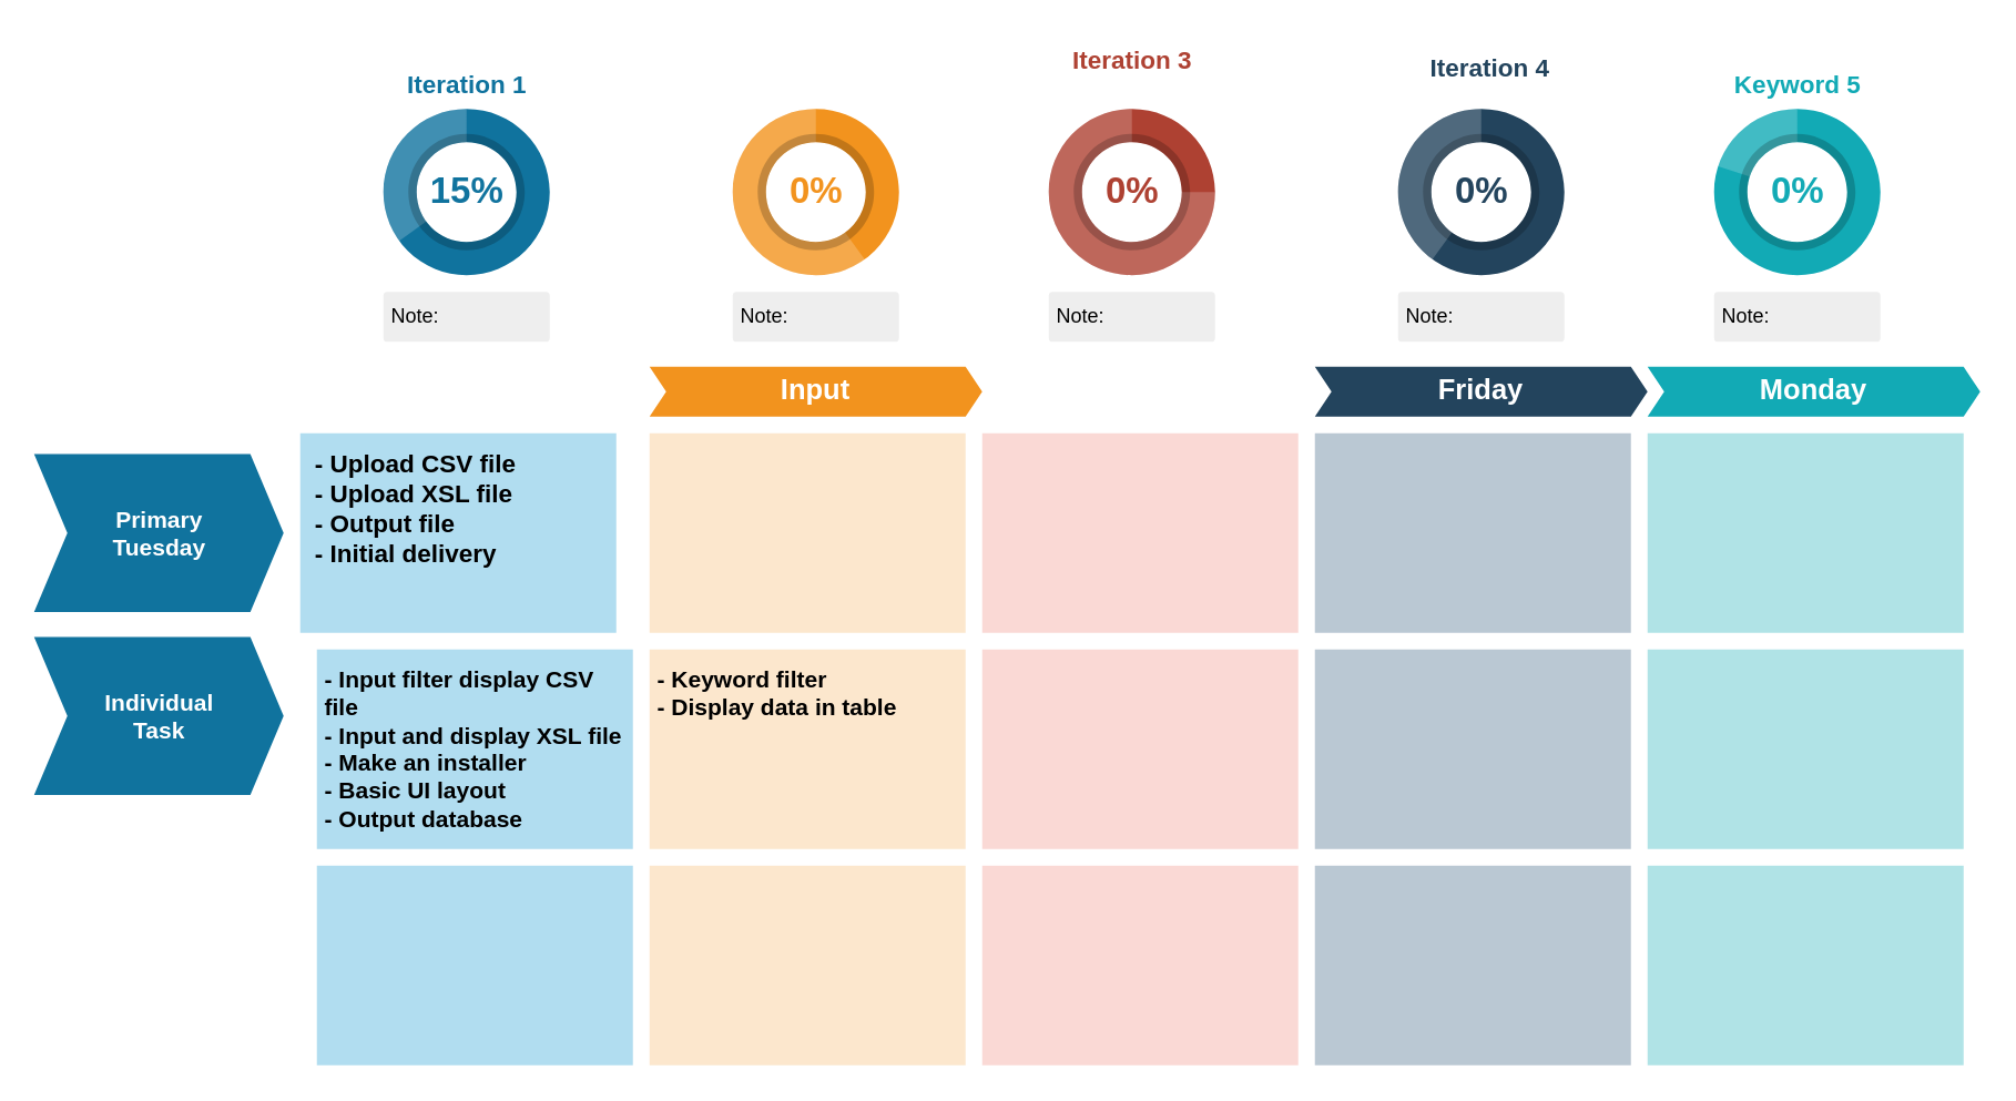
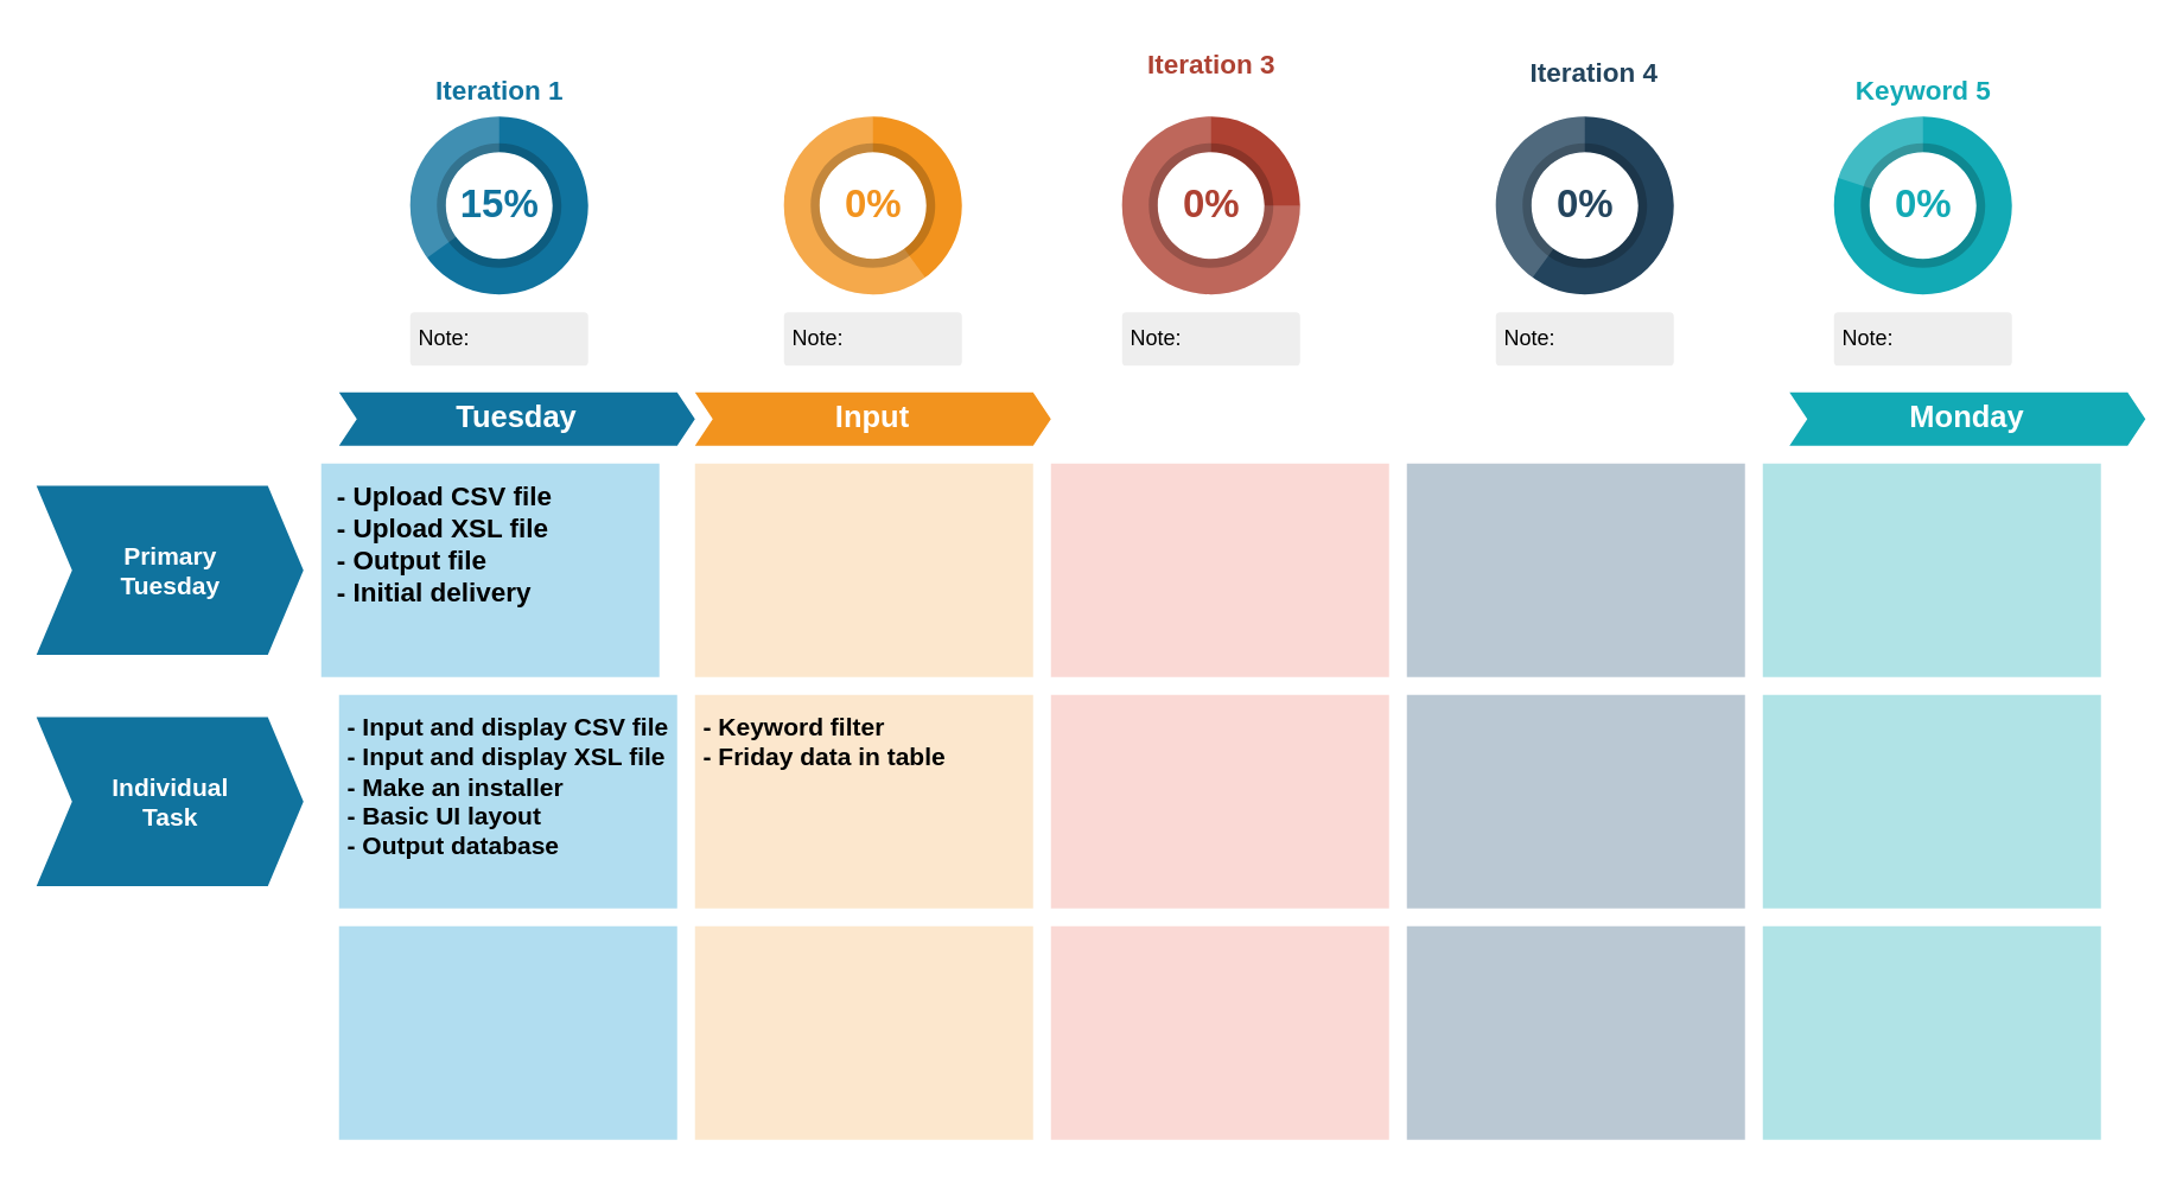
  <mxCell id="0" />
  <mxCell id="1" parent="0" />
+ <mxCell id="2" value="Tuesday" style="shape=step;perimeter=stepPerimeter;whiteSpace=wrap;html=1;fixedSize=1;size=10;fillColor=#10739E;strokeColor=none;fontSize=17;fontColor=#FFFFFF;fontStyle=1;align=center;rounded=0;" parent="1" vertex="1"><mxGeometry x="190" y="220" width="200" height="30" as="geometry" /></mxCell>
  <mxCell id="3" value="Input" style="shape=step;perimeter=stepPerimeter;whiteSpace=wrap;html=1;fixedSize=1;size=10;fillColor=#F2931E;strokeColor=none;fontSize=17;fontColor=#FFFFFF;fontStyle=1;align=center;rounded=0;" parent="1" vertex="1"><mxGeometry x="390" y="220" width="200" height="30" as="geometry" /></mxCell>
- <mxCell id="4" value="Friday" style="shape=step;perimeter=stepPerimeter;whiteSpace=wrap;html=1;fixedSize=1;size=10;fillColor=#23445D;strokeColor=none;fontSize=17;fontColor=#FFFFFF;fontStyle=1;align=center;rounded=0;" parent="1" vertex="1"><mxGeometry x="790" y="220" width="200" height="30" as="geometry" /></mxCell>
- <mxCell id="5" value="Monday" style="shape=step;perimeter=stepPerimeter;whiteSpace=wrap;html=1;fixedSize=1;size=10;fillColor=#12AAB5;strokeColor=none;fontSize=17;fontColor=#FFFFFF;fontStyle=1;align=center;rounded=0;" parent="1" vertex="1"><mxGeometry x="990" y="220" width="200" height="30" as="geometry" /></mxCell>
+ <mxCell id="5" value="Monday" style="shape=step;perimeter=stepPerimeter;whiteSpace=wrap;html=1;fixedSize=1;size=10;fillColor=#12AAB5;strokeColor=none;fontSize=17;fontColor=#FFFFFF;fontStyle=1;align=center;rounded=0;" parent="1" vertex="1"><mxGeometry x="1005" y="220" width="200" height="30" as="geometry" /></mxCell>
  <mxCell id="6" value="&lt;b style=&quot;font-size: 15px&quot;&gt;&amp;nbsp;- Upload CSV file&lt;br&gt;&amp;nbsp;- Upload XSL file&lt;br&gt;&amp;nbsp;- Output file&lt;br&gt;&amp;nbsp;- Initial delivery&lt;/b&gt;" style="shape=rect;fillColor=#B1DDF0;strokeColor=none;fontSize=12;html=1;whiteSpace=wrap;align=left;verticalAlign=top;spacing=5;rounded=0;" parent="1" vertex="1"><mxGeometry x="180" y="260" width="190" height="120" as="geometry" /></mxCell>
- <mxCell id="7" value="&lt;font style=&quot;font-size: 14px&quot;&gt;&lt;b&gt;- Input filter display CSV file&lt;br&gt;- Input and display XSL file&lt;br&gt;- Make an installer&amp;nbsp;&lt;br&gt;- Basic UI layout&lt;br&gt;- Output database&lt;br&gt;&lt;/b&gt;&lt;/font&gt;" style="shape=rect;fillColor=#B1DDF0;strokeColor=none;fontSize=12;html=1;whiteSpace=wrap;align=left;verticalAlign=top;spacing=5;rounded=0;" parent="1" vertex="1"><mxGeometry x="190" y="390" width="190" height="120" as="geometry" /></mxCell>
+ <mxCell id="7" value="&lt;font style=&quot;font-size: 14px&quot;&gt;&lt;b&gt;- Input and display CSV file&lt;br&gt;- Input and display XSL file&lt;br&gt;- Make an installer&amp;nbsp;&lt;br&gt;- Basic UI layout&lt;br&gt;- Output database&lt;br&gt;&lt;/b&gt;&lt;/font&gt;" style="shape=rect;fillColor=#B1DDF0;strokeColor=none;fontSize=12;html=1;whiteSpace=wrap;align=left;verticalAlign=top;spacing=5;rounded=0;" parent="1" vertex="1"><mxGeometry x="190" y="390" width="190" height="120" as="geometry" /></mxCell>
  <mxCell id="8" value="" style="shape=rect;fillColor=#B1DDF0;strokeColor=none;fontSize=12;html=1;whiteSpace=wrap;align=left;verticalAlign=top;spacing=5;rounded=0;" parent="1" vertex="1"><mxGeometry x="190" y="520" width="190" height="120" as="geometry" /></mxCell>
  <mxCell id="9" value="&amp;nbsp;" style="shape=rect;fillColor=#FCE7CD;strokeColor=none;fontSize=12;html=1;whiteSpace=wrap;align=left;verticalAlign=top;spacing=5;rounded=0;" parent="1" vertex="1"><mxGeometry x="390" y="260" width="190" height="120" as="geometry" /></mxCell>
- <mxCell id="10" value="&lt;b style=&quot;font-size: 14px&quot;&gt;- Keyword filter&lt;br&gt;- Display data in table&lt;br&gt;&lt;/b&gt;" style="shape=rect;fillColor=#FCE7CD;strokeColor=none;fontSize=12;html=1;whiteSpace=wrap;align=left;verticalAlign=top;spacing=5;rounded=0;" parent="1" vertex="1"><mxGeometry x="390" y="390" width="190" height="120" as="geometry" /></mxCell>
+ <mxCell id="10" value="&lt;b style=&quot;font-size: 14px&quot;&gt;- Keyword filter&lt;br&gt;- Friday data in table&lt;br&gt;&lt;/b&gt;" style="shape=rect;fillColor=#FCE7CD;strokeColor=none;fontSize=12;html=1;whiteSpace=wrap;align=left;verticalAlign=top;spacing=5;rounded=0;" parent="1" vertex="1"><mxGeometry x="390" y="390" width="190" height="120" as="geometry" /></mxCell>
  <mxCell id="11" value="" style="shape=rect;fillColor=#FCE7CD;strokeColor=none;fontSize=12;html=1;whiteSpace=wrap;align=left;verticalAlign=top;spacing=5;rounded=0;" parent="1" vertex="1"><mxGeometry x="390" y="520" width="190" height="120" as="geometry" /></mxCell>
  <mxCell id="12" value="" style="shape=rect;fillColor=#FAD9D5;strokeColor=none;fontSize=12;html=1;whiteSpace=wrap;align=left;verticalAlign=top;spacing=5;rounded=0;" parent="1" vertex="1"><mxGeometry x="590" y="260" width="190" height="120" as="geometry" /></mxCell>
  <mxCell id="13" value="&lt;b style=&quot;font-size: 14px&quot;&gt;&lt;br&gt;&lt;/b&gt;" style="shape=rect;fillColor=#FAD9D5;strokeColor=none;fontSize=12;html=1;whiteSpace=wrap;align=left;verticalAlign=top;spacing=5;rounded=0;" parent="1" vertex="1"><mxGeometry x="590" y="390" width="190" height="120" as="geometry" /></mxCell>
  <mxCell id="14" value="" style="shape=rect;fillColor=#FAD9D5;strokeColor=none;fontSize=12;html=1;whiteSpace=wrap;align=left;verticalAlign=top;spacing=5;rounded=0;" parent="1" vertex="1"><mxGeometry x="590" y="520" width="190" height="120" as="geometry" /></mxCell>
  <mxCell id="15" value="" style="shape=rect;fillColor=#BAC8D3;strokeColor=none;fontSize=12;html=1;whiteSpace=wrap;align=left;verticalAlign=top;spacing=5;rounded=0;" parent="1" vertex="1"><mxGeometry x="790" y="260" width="190" height="120" as="geometry" /></mxCell>
  <mxCell id="16" value="&lt;b style=&quot;font-size: 14px&quot;&gt;&lt;br&gt;&lt;/b&gt;" style="shape=rect;fillColor=#BAC8D3;strokeColor=none;fontSize=12;html=1;whiteSpace=wrap;align=left;verticalAlign=top;spacing=5;rounded=0;" parent="1" vertex="1"><mxGeometry x="790" y="390" width="190" height="120" as="geometry" /></mxCell>
  <mxCell id="17" value="" style="shape=rect;fillColor=#BAC8D3;strokeColor=none;fontSize=12;html=1;whiteSpace=wrap;align=left;verticalAlign=top;spacing=5;rounded=0;" parent="1" vertex="1"><mxGeometry x="790" y="520" width="190" height="120" as="geometry" /></mxCell>
  <mxCell id="18" value="" style="shape=rect;fillColor=#B0E3E6;strokeColor=none;fontSize=12;html=1;whiteSpace=wrap;align=left;verticalAlign=top;spacing=5;rounded=0;" parent="1" vertex="1"><mxGeometry x="990" y="260" width="190" height="120" as="geometry" /></mxCell>
  <mxCell id="19" value="&lt;b style=&quot;font-size: 14px&quot;&gt;&lt;br&gt;&lt;/b&gt;" style="shape=rect;fillColor=#B0E3E6;strokeColor=none;fontSize=12;html=1;whiteSpace=wrap;align=left;verticalAlign=top;spacing=5;rounded=0;" parent="1" vertex="1"><mxGeometry x="990" y="390" width="190" height="120" as="geometry" /></mxCell>
  <mxCell id="20" value="" style="shape=rect;fillColor=#B0E3E6;strokeColor=none;fontSize=12;html=1;whiteSpace=wrap;align=left;verticalAlign=top;spacing=5;rounded=0;" parent="1" vertex="1"><mxGeometry x="990" y="520" width="190" height="120" as="geometry" /></mxCell>
  <mxCell id="21" value="15%" style="verticalLabelPosition=middle;verticalAlign=middle;html=1;html=1;shape=mxgraph.infographic.partConcEllipse;startAngle=0;endAngle=0.65;arcWidth=0.4;strokeColor=none;fillColor=#10739E;fontSize=22;fontColor=#10739E;align=center;fontStyle=1;" parent="1" vertex="1"><mxGeometry x="230" y="65" width="100" height="100" as="geometry" /></mxCell>
  <mxCell id="22" value="0%" style="verticalLabelPosition=middle;verticalAlign=middle;html=1;html=1;shape=mxgraph.infographic.partConcEllipse;startAngle=0;endAngle=0.4;arcWidth=0.4;strokeColor=none;fillColor=#F2931E;fontSize=22;fontColor=#F2931E;align=center;fontStyle=1;" parent="1" vertex="1"><mxGeometry x="440" y="65" width="100" height="100" as="geometry" /></mxCell>
  <mxCell id="23" value="0%" style="verticalLabelPosition=middle;verticalAlign=middle;html=1;html=1;shape=mxgraph.infographic.partConcEllipse;startAngle=0;endAngle=0.25;arcWidth=0.4;strokeColor=none;fillColor=#AE4132;fontSize=22;fontColor=#AE4132;align=center;fontStyle=1;" parent="1" vertex="1"><mxGeometry x="630" y="65" width="100" height="100" as="geometry" /></mxCell>
  <mxCell id="24" value="0%" style="verticalLabelPosition=middle;verticalAlign=middle;html=1;html=1;shape=mxgraph.infographic.partConcEllipse;startAngle=0;endAngle=0.6;arcWidth=0.4;strokeColor=none;fillColor=#23445D;fontSize=22;fontColor=#23445D;align=center;fontStyle=1;" parent="1" vertex="1"><mxGeometry x="840" y="65" width="100" height="100" as="geometry" /></mxCell>
  <mxCell id="25" value="0%" style="verticalLabelPosition=middle;verticalAlign=middle;html=1;html=1;shape=mxgraph.infographic.partConcEllipse;startAngle=0;endAngle=0.8;arcWidth=0.4;strokeColor=none;fillColor=#12AAB5;fontSize=22;fontColor=#12AAB5;align=center;fontStyle=1;" parent="1" vertex="1"><mxGeometry x="1030" y="65" width="100" height="100" as="geometry" /></mxCell>
  <mxCell id="26" value="Iteration 1" style="verticalLabelPosition=middle;verticalAlign=middle;html=1;html=1;fillColor=none;strokeColor=none;fontSize=15;fontColor=#10739E;align=center;fontStyle=1;" parent="1" vertex="1"><mxGeometry x="230" y="35" width="100" height="30" as="geometry" /></mxCell>
  <mxCell id="27" value="Iteration 3" style="verticalLabelPosition=middle;verticalAlign=middle;html=1;html=1;fillColor=none;strokeColor=none;fontSize=15;fontColor=#AE4132;align=center;fontStyle=1;" parent="1" vertex="1"><mxGeometry x="630" y="20" width="100" height="30" as="geometry" /></mxCell>
  <mxCell id="28" value="Iteration 4" style="verticalLabelPosition=middle;verticalAlign=middle;html=1;html=1;fillColor=none;strokeColor=none;fontSize=15;fontColor=#23445D;align=center;fontStyle=1;" parent="1" vertex="1"><mxGeometry x="845" y="25" width="100" height="30" as="geometry" /></mxCell>
  <mxCell id="29" value="Keyword 5" style="verticalLabelPosition=middle;verticalAlign=middle;html=1;html=1;fillColor=none;strokeColor=none;fontSize=15;fontColor=#12AAB5;align=center;fontStyle=1;" parent="1" vertex="1"><mxGeometry x="1030" y="35" width="100" height="30" as="geometry" /></mxCell>
  <mxCell id="30" value="&lt;font style=&quot;font-size: 12px&quot;&gt;Note:&lt;/font&gt;" style="verticalLabelPosition=middle;verticalAlign=middle;html=1;html=1;fillColor=#EEEEEE;strokeColor=none;fontSize=10;align=left;fontStyle=0;rounded=1;whiteSpace=wrap;arcSize=8;spacing=5;" parent="1" vertex="1"><mxGeometry x="230" y="175" width="100" height="30" as="geometry" /></mxCell>
- <mxCell id="31" value="Individual &lt;br&gt;Task" style="html=1;shape=mxgraph.infographic.ribbonSimple;notch1=20;notch2=20;fillColor=#10739E;strokeColor=none;align=center;verticalAlign=middle;fontColor=#ffffff;fontSize=14;fontStyle=1;" parent="1" vertex="1"><mxGeometry x="20" y="382.5" width="150" height="95" as="geometry" /></mxCell>
+ <mxCell id="31" value="Individual &lt;br&gt;Task" style="html=1;shape=mxgraph.infographic.ribbonSimple;notch1=20;notch2=20;fillColor=#10739E;strokeColor=none;align=center;verticalAlign=middle;fontColor=#ffffff;fontSize=14;fontStyle=1;" parent="1" vertex="1"><mxGeometry x="20" y="402.5" width="150" height="95" as="geometry" /></mxCell>
  <mxCell id="32" value="Primary &lt;br&gt;Tuesday" style="html=1;shape=mxgraph.infographic.ribbonSimple;notch1=20;notch2=20;fillColor=#10739E;strokeColor=none;align=center;verticalAlign=middle;fontColor=#ffffff;fontSize=14;fontStyle=1;" parent="1" vertex="1"><mxGeometry x="20" y="272.5" width="150" height="95" as="geometry" /></mxCell>
  <mxCell id="33" value="&lt;font style=&quot;font-size: 12px&quot;&gt;Note:&lt;/font&gt;" style="verticalLabelPosition=middle;verticalAlign=middle;html=1;html=1;fillColor=#EEEEEE;strokeColor=none;fontSize=10;align=left;fontStyle=0;rounded=1;whiteSpace=wrap;arcSize=8;spacing=5;" parent="1" vertex="1"><mxGeometry x="440" y="175" width="100" height="30" as="geometry" /></mxCell>
  <mxCell id="34" value="&lt;font style=&quot;font-size: 12px&quot;&gt;Note:&lt;/font&gt;" style="verticalLabelPosition=middle;verticalAlign=middle;html=1;html=1;fillColor=#EEEEEE;strokeColor=none;fontSize=10;align=left;fontStyle=0;rounded=1;whiteSpace=wrap;arcSize=8;spacing=5;" parent="1" vertex="1"><mxGeometry x="630" y="175" width="100" height="30" as="geometry" /></mxCell>
  <mxCell id="35" value="&lt;font style=&quot;font-size: 12px&quot;&gt;Note:&lt;/font&gt;" style="verticalLabelPosition=middle;verticalAlign=middle;html=1;html=1;fillColor=#EEEEEE;strokeColor=none;fontSize=10;align=left;fontStyle=0;rounded=1;whiteSpace=wrap;arcSize=8;spacing=5;" parent="1" vertex="1"><mxGeometry x="840" y="175" width="100" height="30" as="geometry" /></mxCell>
  <mxCell id="36" value="&lt;font style=&quot;font-size: 12px&quot;&gt;Note:&lt;/font&gt;" style="verticalLabelPosition=middle;verticalAlign=middle;html=1;html=1;fillColor=#EEEEEE;strokeColor=none;fontSize=10;align=left;fontStyle=0;rounded=1;whiteSpace=wrap;arcSize=8;spacing=5;" parent="1" vertex="1"><mxGeometry x="1030" y="175" width="100" height="30" as="geometry" /></mxCell>
